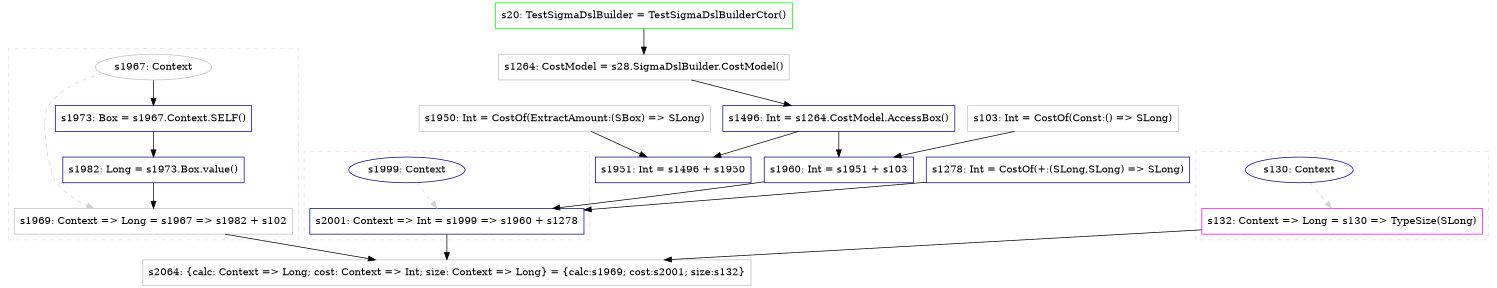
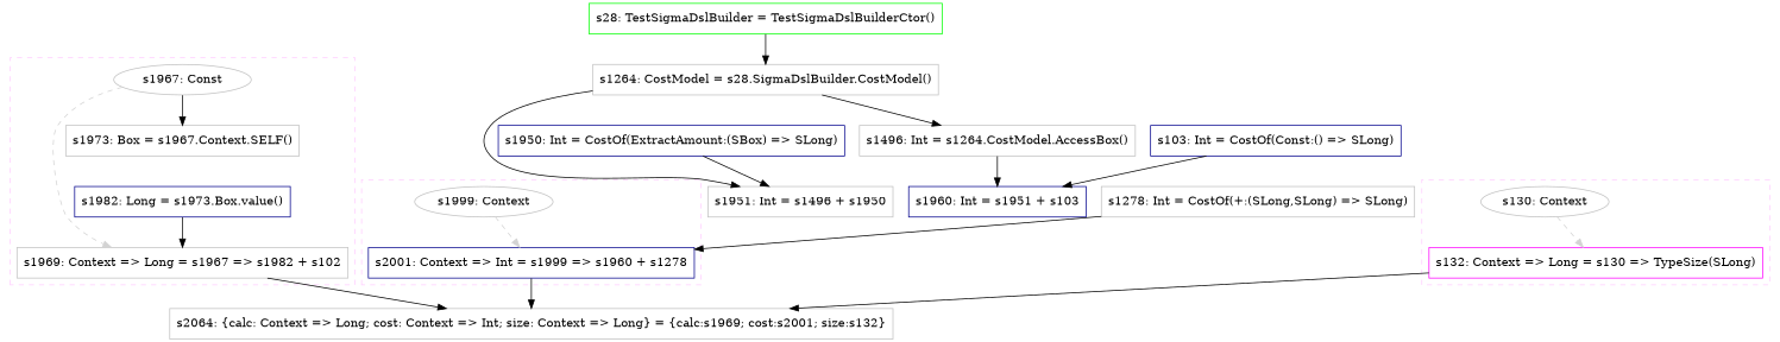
  digraph {
    concentrate=true
    node [color=gray fillcolor=white shape=box style=filled]
    edge [style=solid]
-   n1 [label="s1967: Context" shape=oval]
+   n1 [label="s1967: Const" shape=oval]
    n2 [label="s1969: Context => Long = s1967 => s1982 + s102"]
-   n3 [color=darkblue label="s1973: Box = s1967.Context.SELF()"]
+   n3 [label="s1973: Box = s1967.Context.SELF()"]
    n4 [color=darkblue label="s1982: Long = s1973.Box.value()"]
-   n5 [color=darkblue label="s1999: Context" shape=oval]
+   n5 [label="s1999: Context" shape=oval]
    n6 [color=darkblue label="s2001: Context => Int = s1999 => s1960 + s1278"]
-   n7 [color=darkblue label="s130: Context" shape=oval]
+   n7 [label="s130: Context" shape=oval]
    n8 [color=magenta label="s132: Context => Long = s130 => TypeSize(SLong)"]
    n9 [label="s2064: {calc: Context => Long; cost: Context => Int; size: Context => Long} = {calc:s1969; cost:s2001; size:s132}"]
-   n10 [color=green label="s20: TestSigmaDslBuilder = TestSigmaDslBuilderCtor()"]
+   n10 [color=green label="s28: TestSigmaDslBuilder = TestSigmaDslBuilderCtor()"]
    n11 [label="s1264: CostModel = s28.SigmaDslBuilder.CostModel()"]
-   n12 [color=darkblue label="s1496: Int = s1264.CostModel.AccessBox()"]
-   n13 [color=darkblue label="s1951: Int = s1496 + s1950"]
+   n12 [label="s1496: Int = s1264.CostModel.AccessBox()"]
+   n13 [label="s1951: Int = s1496 + s1950"]
    n14 [color=darkblue label="s1960: Int = s1951 + s103"]
-   n15 [label="s1950: Int = CostOf(ExtractAmount:(SBox) => SLong)"]
-   n16 [label="s103: Int = CostOf(Const:() => SLong)"]
-   n17 [color=darkblue label="s1278: Int = CostOf(+:(SLong,SLong) => SLong)"]
+   n15 [color=darkblue label="s1950: Int = CostOf(ExtractAmount:(SBox) => SLong)"]
+   n16 [color=darkblue label="s103: Int = CostOf(Const:() => SLong)"]
+   n17 [label="s1278: Int = CostOf(+:(SLong,SLong) => SLong)"]
    subgraph cluster_1 {
      color="#FFCCFF"
      style=dashed
      n3
      n4
      subgraph sub_2 {
        color="#FFCCFF"
        rank=source
        style=dashed
        n1
      }
      subgraph sub_3 {
        color="#FFCCFF"
        rank=sink
        style=dashed
        n2
      }
    }
    subgraph cluster_4 {
      color="#FFCCFF"
      style=dashed
      subgraph sub_5 {
        color="#FFCCFF"
        rank=source
        style=dashed
        n5
      }
      subgraph sub_6 {
        color="#FFCCFF"
        rank=sink
        style=dashed
        n6
      }
    }
    subgraph cluster_7 {
      color="#FFCCFF"
      style=dashed
      subgraph sub_8 {
        color="#FFCCFF"
        rank=source
        style=dashed
        n7
      }
      subgraph sub_9 {
        color="#FFCCFF"
        rank=sink
        style=dashed
        n8
      }
    }
    n1 -> n2 [color=lightgray style=dashed weight=0]
    n1 -> n3
    n2 -> n9
-   n3 -> n4
    n4 -> n2
    n5 -> n6 [color=lightgray style=dashed weight=0]
    n6 -> n9
    n7 -> n8 [color=lightgray style=dashed weight=0]
    n8 -> n9
    n10 -> n11
    n11 -> n12
-   n12 -> n13
+   n11 -> n13
    n12 -> n14
-   n14 -> n6
    n15 -> n13
    n16 -> n14
    n17 -> n6
  }
